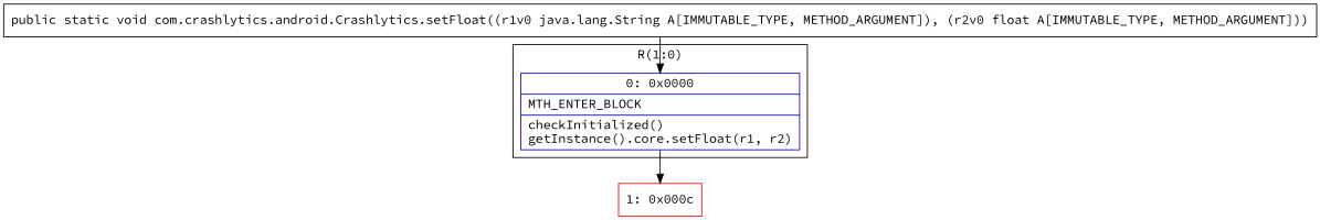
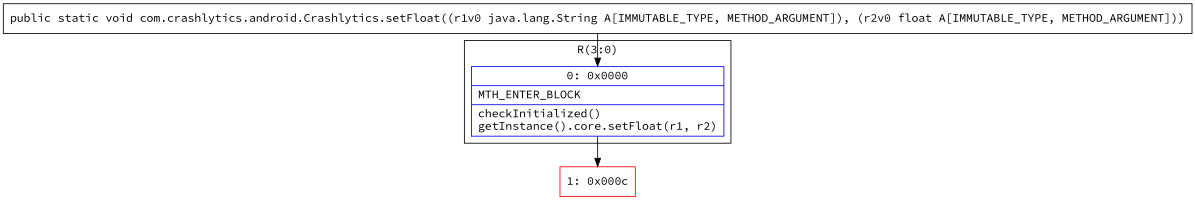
  digraph {
    fontname="Source Code Pro"
    node [shape=record fontname="Source Code Pro"]
    edge [fontname="Source Code Pro"]
    n1 [color=blue label="{0\:\ 0x0000|MTH_ENTER_BLOCK\l|checkInitialized()\lgetInstance().core.setFloat(r1, r2)\l}"]
    n2 [color=red label="{1\:\ 0x000c}"]
    n3 [label="{public static void com.crashlytics.android.Crashlytics.setFloat((r1v0 java.lang.String A[IMMUTABLE_TYPE, METHOD_ARGUMENT]), (r2v0 float A[IMMUTABLE_TYPE, METHOD_ARGUMENT])) }"]
    subgraph cluster_1 {
-     label="R(1:0)"
+     label="R(3:0)"
      n1
    }
    n1 -> n2
    n3 -> n1
  }
